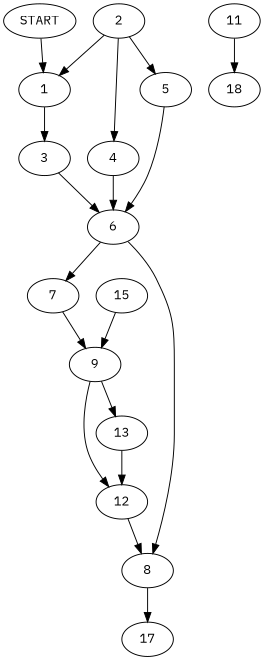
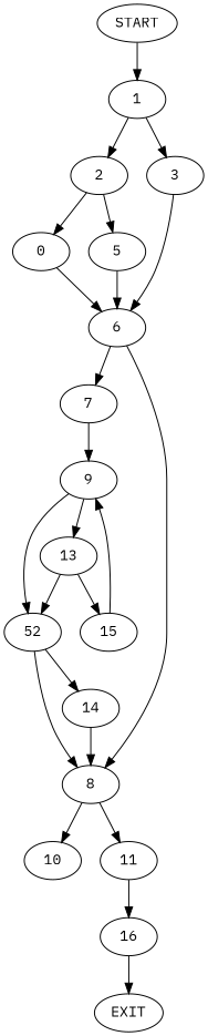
  digraph {
    fontname="IBM Plex Mono"
    node [fontname="IBM Plex Mono"]
    edge [fontname="IBM Plex Mono"]
    n1 [label=START]
    1
    2
    3
-   4
+   n5 [label=EXIT]
+   4 [label=0]
    5
    6
    7
    8
    9
-   10 [label=17]
+   10
    11
-   12
+   12 [label=52]
    13
-   16 [label=18]
+   16
+   14
    15
    n1 -> 1
-   2 -> 1
+   1 -> 2
    1 -> 3
    2 -> 4
    2 -> 5
    3 -> 6
    4 -> 6
    5 -> 6
    6 -> 7
    6 -> 8
    7 -> 9
    8 -> 10
+   8 -> 11
    9 -> 12
    9 -> 13
    11 -> 16
    12 -> 8
+   12 -> 14
    13 -> 12
+   13 -> 15
+   16 -> n5
+   14 -> 8
    15 -> 9
  }
